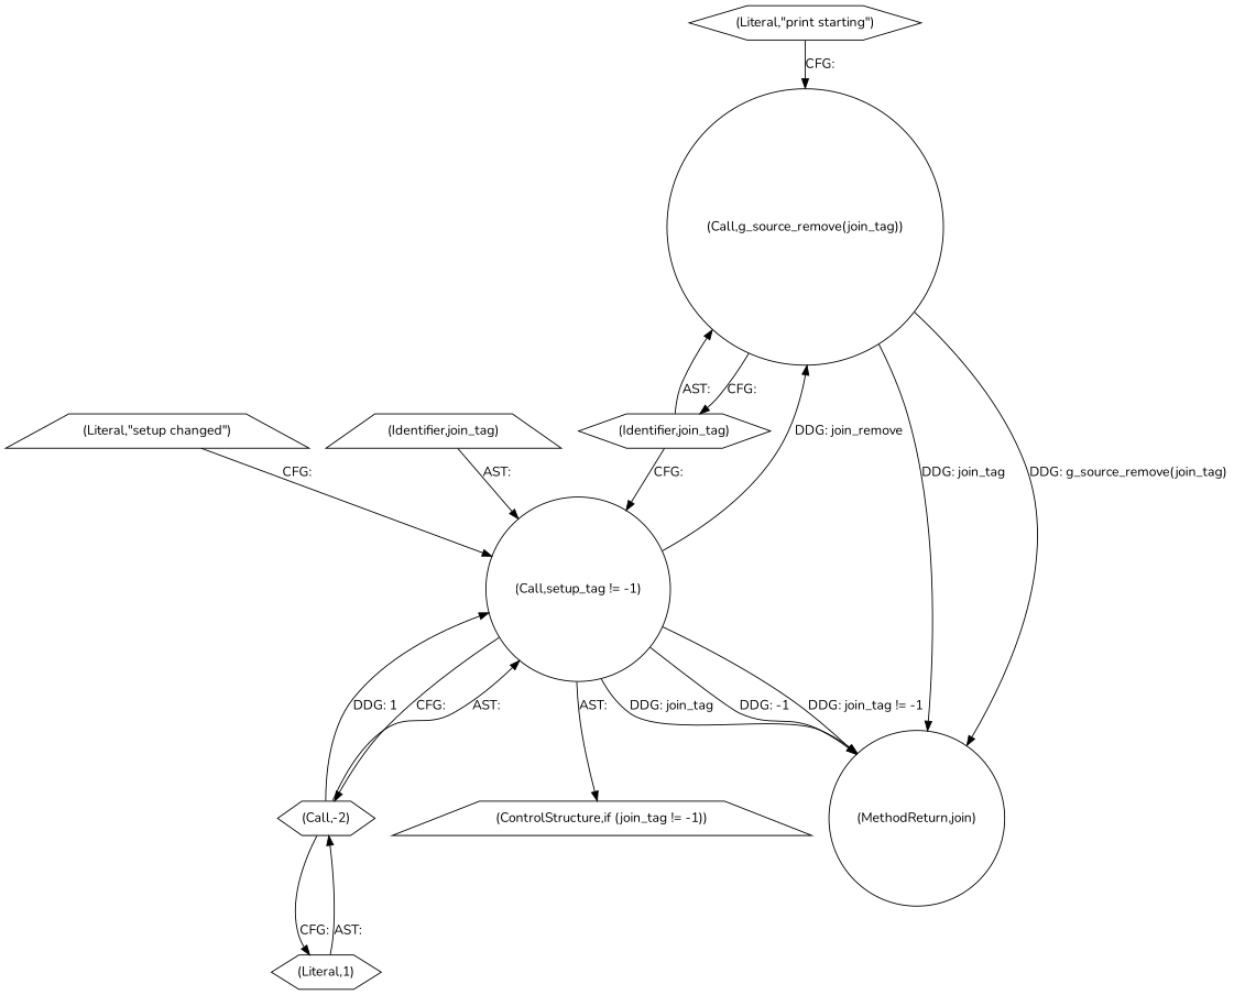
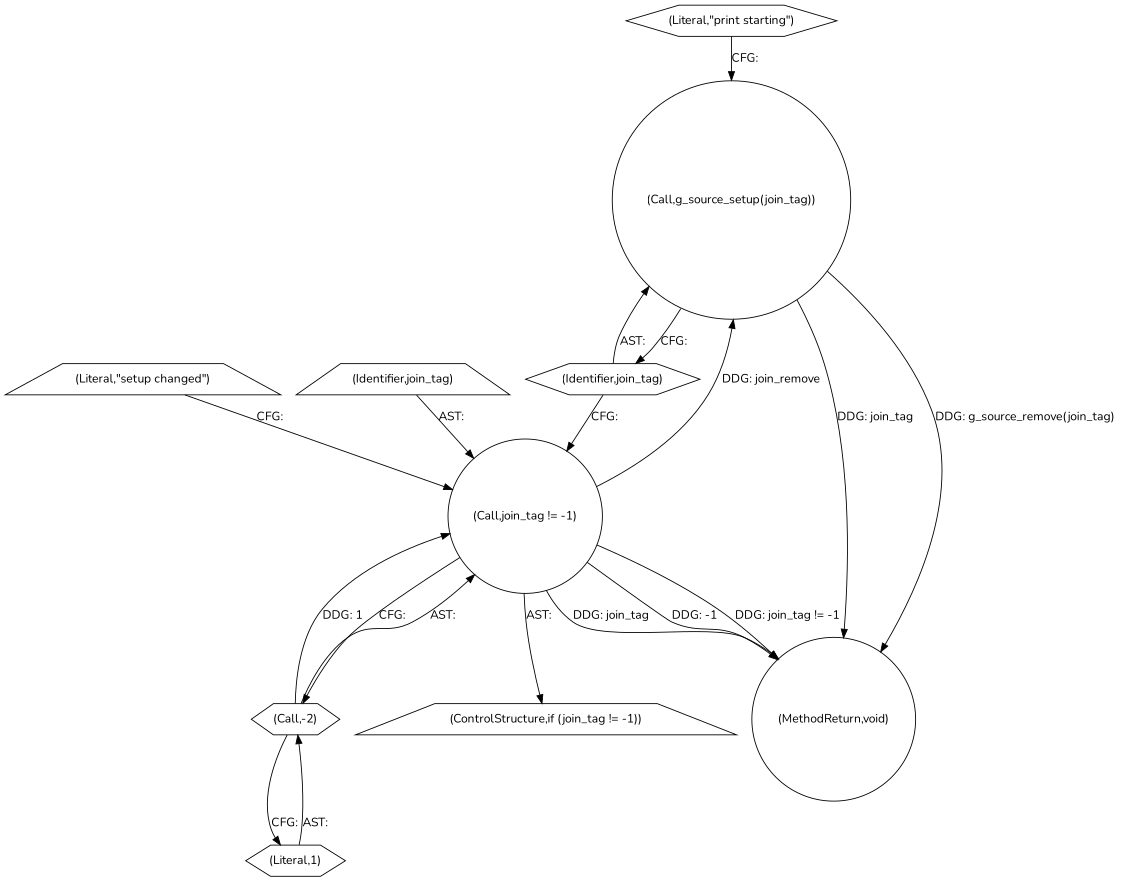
  digraph {
    fontname=Nunito
    node [fontname=Nunito shape=hexagon]
    edge [fontname=Nunito]
-   n1 [label="(Call,g_source_remove(join_tag))" shape=circle]
-   n2 [label="(MethodReturn,join)" shape=circle]
+   n1 [label="(Call,g_source_setup(join_tag))" shape=circle]
+   n2 [label="(MethodReturn,void)" shape=circle]
    n3 [label="(Identifier,join_tag)"]
-   n4 [label="(Call,setup_tag != -1)" shape=circle]
+   n4 [label="(Call,join_tag != -1)" shape=circle]
    n5 [label="(Call,-2)"]
    n6 [label="(ControlStructure,if (join_tag != -1))" shape=trapezium]
    n7 [label="(Literal,1)"]
    n8 [label="(Literal,\"print starting\")"]
    n9 [label="(Literal,\"setup changed\")" shape=trapezium]
    n10 [label="(Identifier,join_tag)" shape=trapezium]
    n1 -> n2 [label="DDG: g_source_remove(join_tag)"]
    n1 -> n2 [label="DDG: join_tag"]
    n1 -> n3 [label="CFG: "]
    n3 -> n1 [label="AST: "]
    n3 -> n4 [label="CFG: "]
    n4 -> n1 [label="DDG: join_remove"]
    n4 -> n2 [label="DDG: -1"]
    n4 -> n2 [label="DDG: join_tag != -1"]
    n4 -> n2 [label="DDG: join_tag"]
    n4 -> n5 [label="CFG: "]
    n4 -> n6 [label="AST: "]
    n5 -> n4 [label="AST: "]
    n5 -> n4 [label="DDG: 1"]
    n5 -> n7 [label="CFG: "]
    n7 -> n5 [label="AST: "]
    n8 -> n1 [label="CFG: "]
    n9 -> n4 [label="CFG: "]
    n10 -> n4 [label="AST: "]
  }
